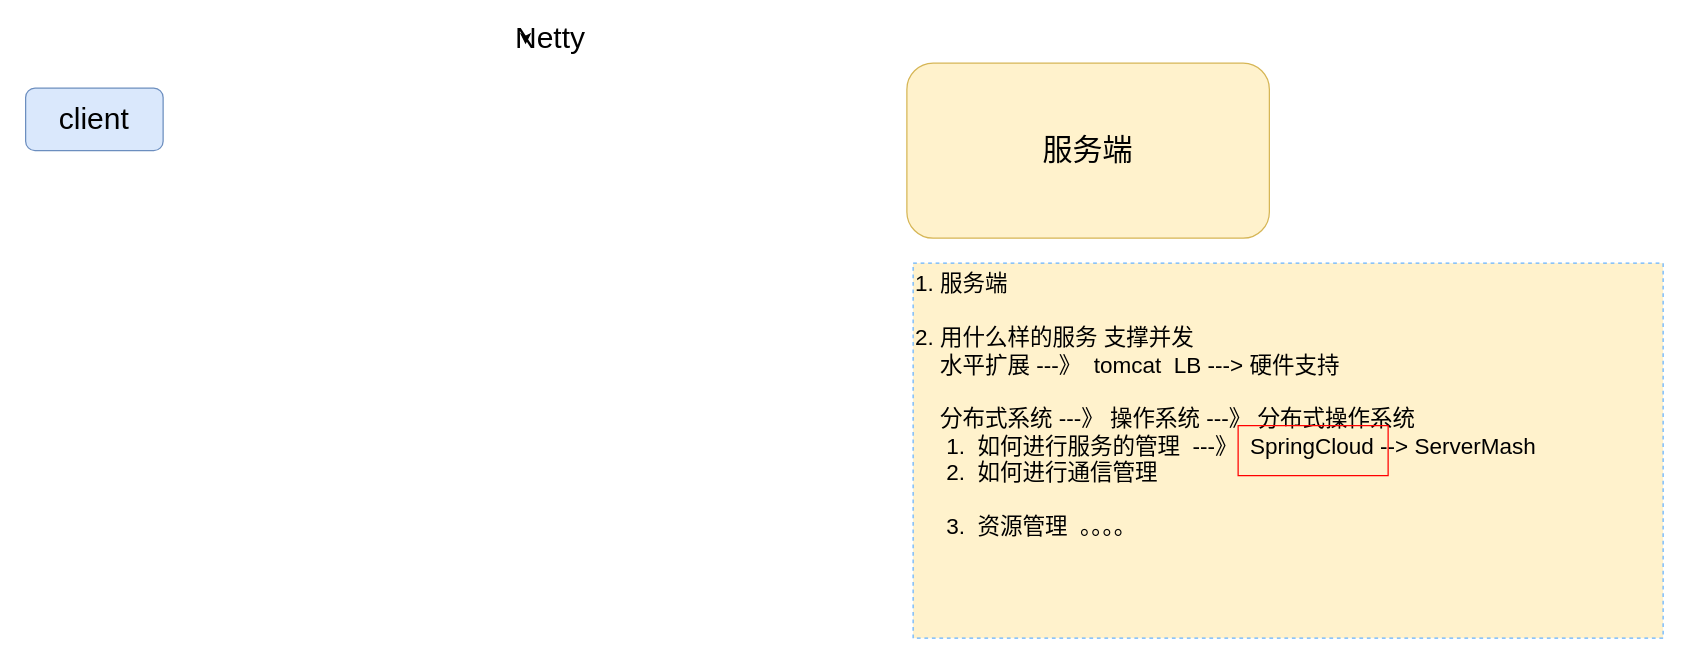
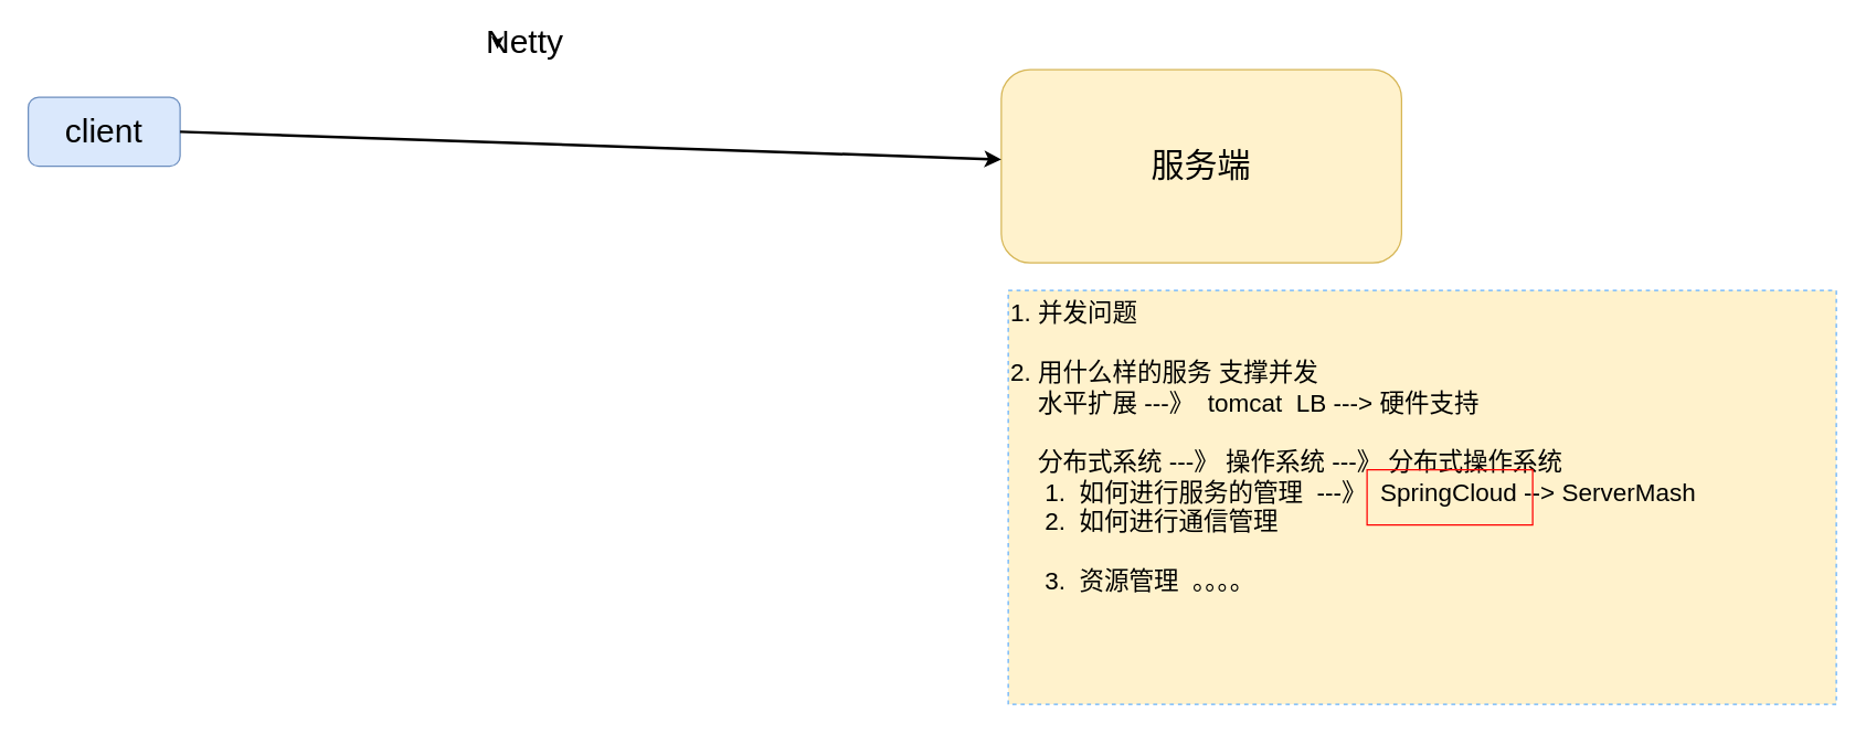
  <mxCell id="0" />
  <mxCell id="1" parent="0" />
  <mxCell id="2" value="client" style="text;html=1;strokeColor=#6c8ebf;fillColor=#dae8fc;align=center;verticalAlign=middle;whiteSpace=wrap;rounded=1;fontSize=24;" parent="1" vertex="1"><mxGeometry x="20" y="70" width="110" height="50" as="geometry" /></mxCell>
  <mxCell id="3" value="服务端" style="text;html=1;strokeColor=#d6b656;fillColor=#fff2cc;align=center;verticalAlign=middle;whiteSpace=wrap;rounded=1;fontSize=24;" parent="1" vertex="1"><mxGeometry x="725" y="50" width="290" height="140" as="geometry" /></mxCell>
- <mxCell id="5" value="Netty" style="text;html=1;strokeColor=none;fillColor=none;align=center;verticalAlign=middle;whiteSpace=wrap;rounded=0;fontSize=24;" parent="1" vertex="1"><mxGeometry x="420" y="20" width="40" height="20" as="geometry" /></mxCell>
+ <mxCell id="4" value="" style="endArrow=classic;html=1;fontSize=26;strokeWidth=2;rounded=0;exitX=1;exitY=0.5;exitDx=0;exitDy=0;" parent="1" source="2" target="3" edge="1"><mxGeometry width="50" height="50" relative="1" as="geometry"><mxPoint x="310" y="150" as="sourcePoint" /><mxPoint x="360" y="100" as="targetPoint" /></mxGeometry></mxCell>
+ <mxCell id="5" value="Netty" style="text;html=1;strokeColor=none;fillColor=none;align=center;verticalAlign=middle;whiteSpace=wrap;rounded=0;fontSize=24;" parent="1" vertex="1"><mxGeometry x="360" y="20" width="40" height="20" as="geometry" /></mxCell>
  <mxCell id="6" style="edgeStyle=orthogonalEdgeStyle;rounded=0;orthogonalLoop=1;jettySize=auto;html=1;exitX=0;exitY=0.5;exitDx=0;exitDy=0;entryX=0;entryY=0.75;entryDx=0;entryDy=0;" parent="1" source="5" target="5" edge="1"><mxGeometry relative="1" as="geometry" /></mxCell>
- <mxCell id="7" value="1. 服务端&lt;br&gt;&lt;br&gt;2. 用什么样的服务 支撑并发&lt;br&gt;&amp;nbsp; &amp;nbsp; 水平扩展 ---》&amp;nbsp; tomcat&amp;nbsp; LB ---&amp;gt; 硬件支持&lt;br&gt;&lt;br&gt;&amp;nbsp; &amp;nbsp; 分布式系统 ---》 操作系统 ---》 分布式操作系统&lt;br&gt;&amp;nbsp; &amp;nbsp; &amp;nbsp;1.&amp;nbsp; 如何进行服务的管理&amp;nbsp; ---》&amp;nbsp; SpringCloud --&amp;gt; ServerMash&lt;br&gt;&amp;nbsp; &amp;nbsp; &amp;nbsp;2.&amp;nbsp; 如何进行通信管理&amp;nbsp;&lt;br&gt;&lt;br&gt;&amp;nbsp; &amp;nbsp; &amp;nbsp;3.&amp;nbsp; 资源管理&amp;nbsp; 。。。。" style="text;html=1;strokeColor=#66B2FF;fillColor=#fff2cc;align=left;verticalAlign=top;whiteSpace=wrap;rounded=0;fontSize=18;dashed=1;shadow=0;glass=0;" parent="1" vertex="1"><mxGeometry x="730" y="210" width="600" height="300" as="geometry" /></mxCell>
+ <mxCell id="7" value="1. 并发问题&lt;br&gt;&lt;br&gt;2. 用什么样的服务 支撑并发&lt;br&gt;&amp;nbsp; &amp;nbsp; 水平扩展 ---》&amp;nbsp; tomcat&amp;nbsp; LB ---&amp;gt; 硬件支持&lt;br&gt;&lt;br&gt;&amp;nbsp; &amp;nbsp; 分布式系统 ---》 操作系统 ---》 分布式操作系统&lt;br&gt;&amp;nbsp; &amp;nbsp; &amp;nbsp;1.&amp;nbsp; 如何进行服务的管理&amp;nbsp; ---》&amp;nbsp; SpringCloud --&amp;gt; ServerMash&lt;br&gt;&amp;nbsp; &amp;nbsp; &amp;nbsp;2.&amp;nbsp; 如何进行通信管理&amp;nbsp;&lt;br&gt;&lt;br&gt;&amp;nbsp; &amp;nbsp; &amp;nbsp;3.&amp;nbsp; 资源管理&amp;nbsp; 。。。。" style="text;html=1;strokeColor=#66B2FF;fillColor=#fff2cc;align=left;verticalAlign=top;whiteSpace=wrap;rounded=0;fontSize=18;dashed=1;shadow=0;glass=0;" parent="1" vertex="1"><mxGeometry x="730" y="210" width="600" height="300" as="geometry" /></mxCell>
  <mxCell id="8" value="" style="text;html=1;align=left;verticalAlign=top;whiteSpace=wrap;rounded=0;fontSize=24;shadow=0;glass=0;strokeColor=#FF0000;" parent="1" vertex="1"><mxGeometry x="990" y="340" width="120" height="40" as="geometry" /></mxCell>
